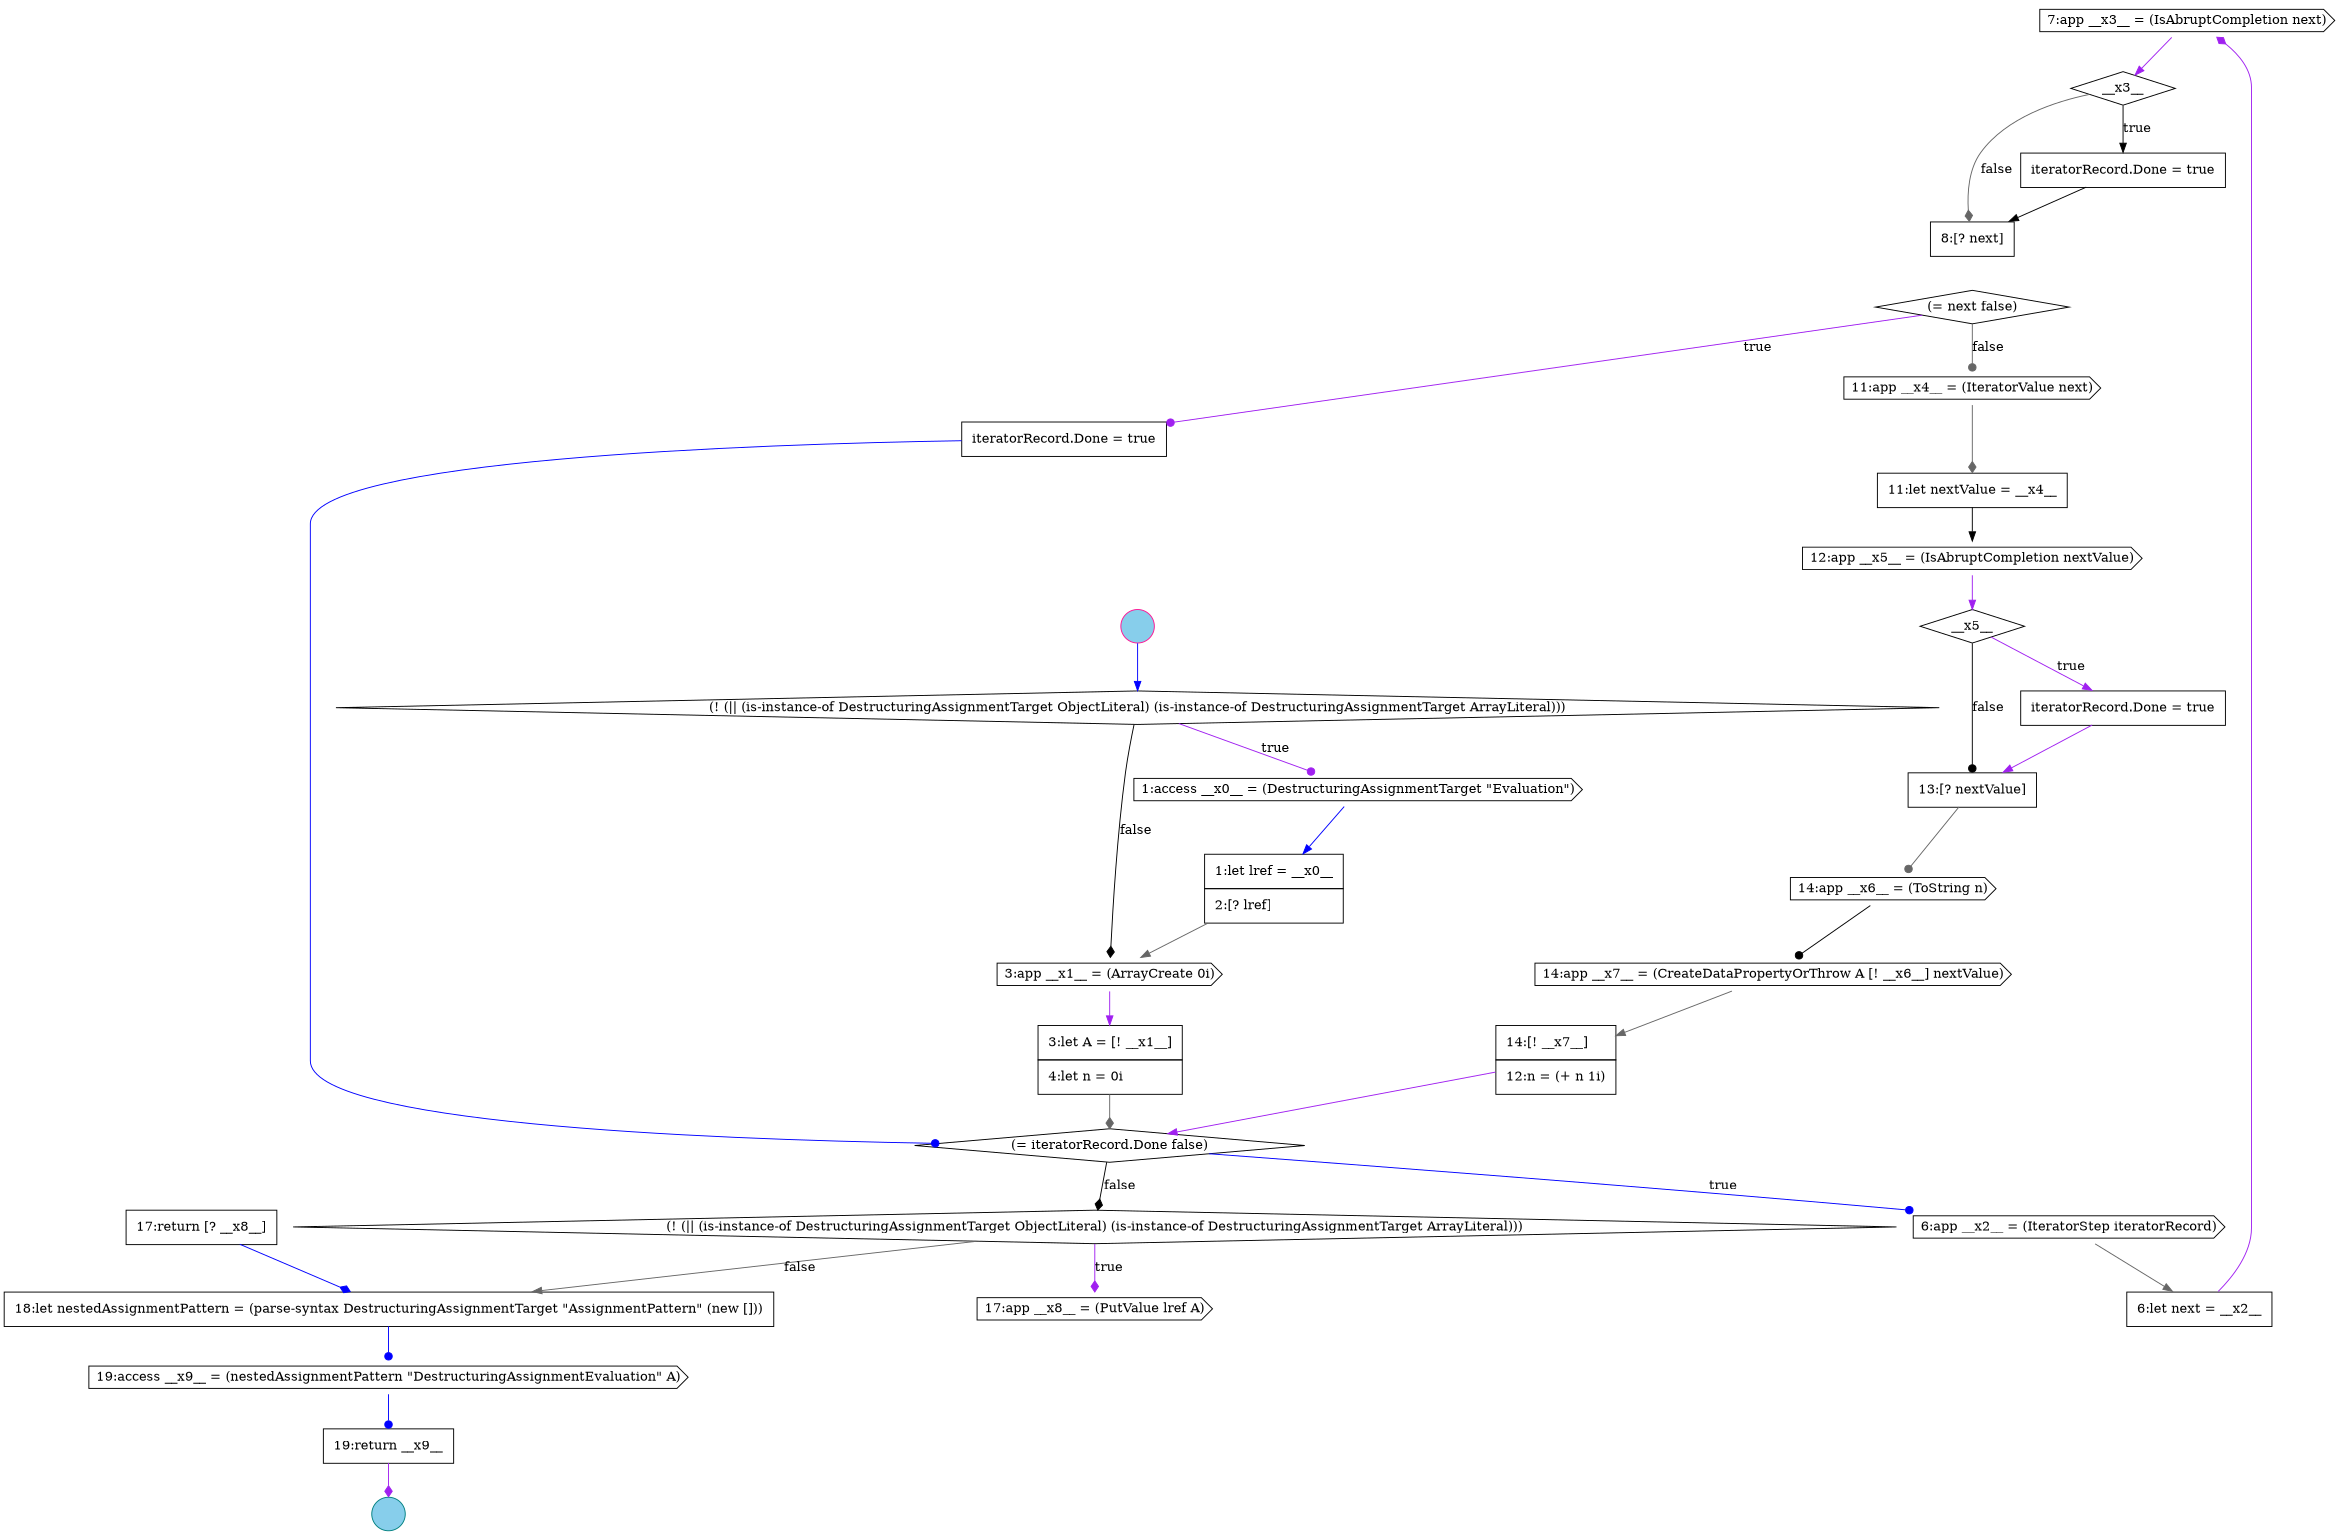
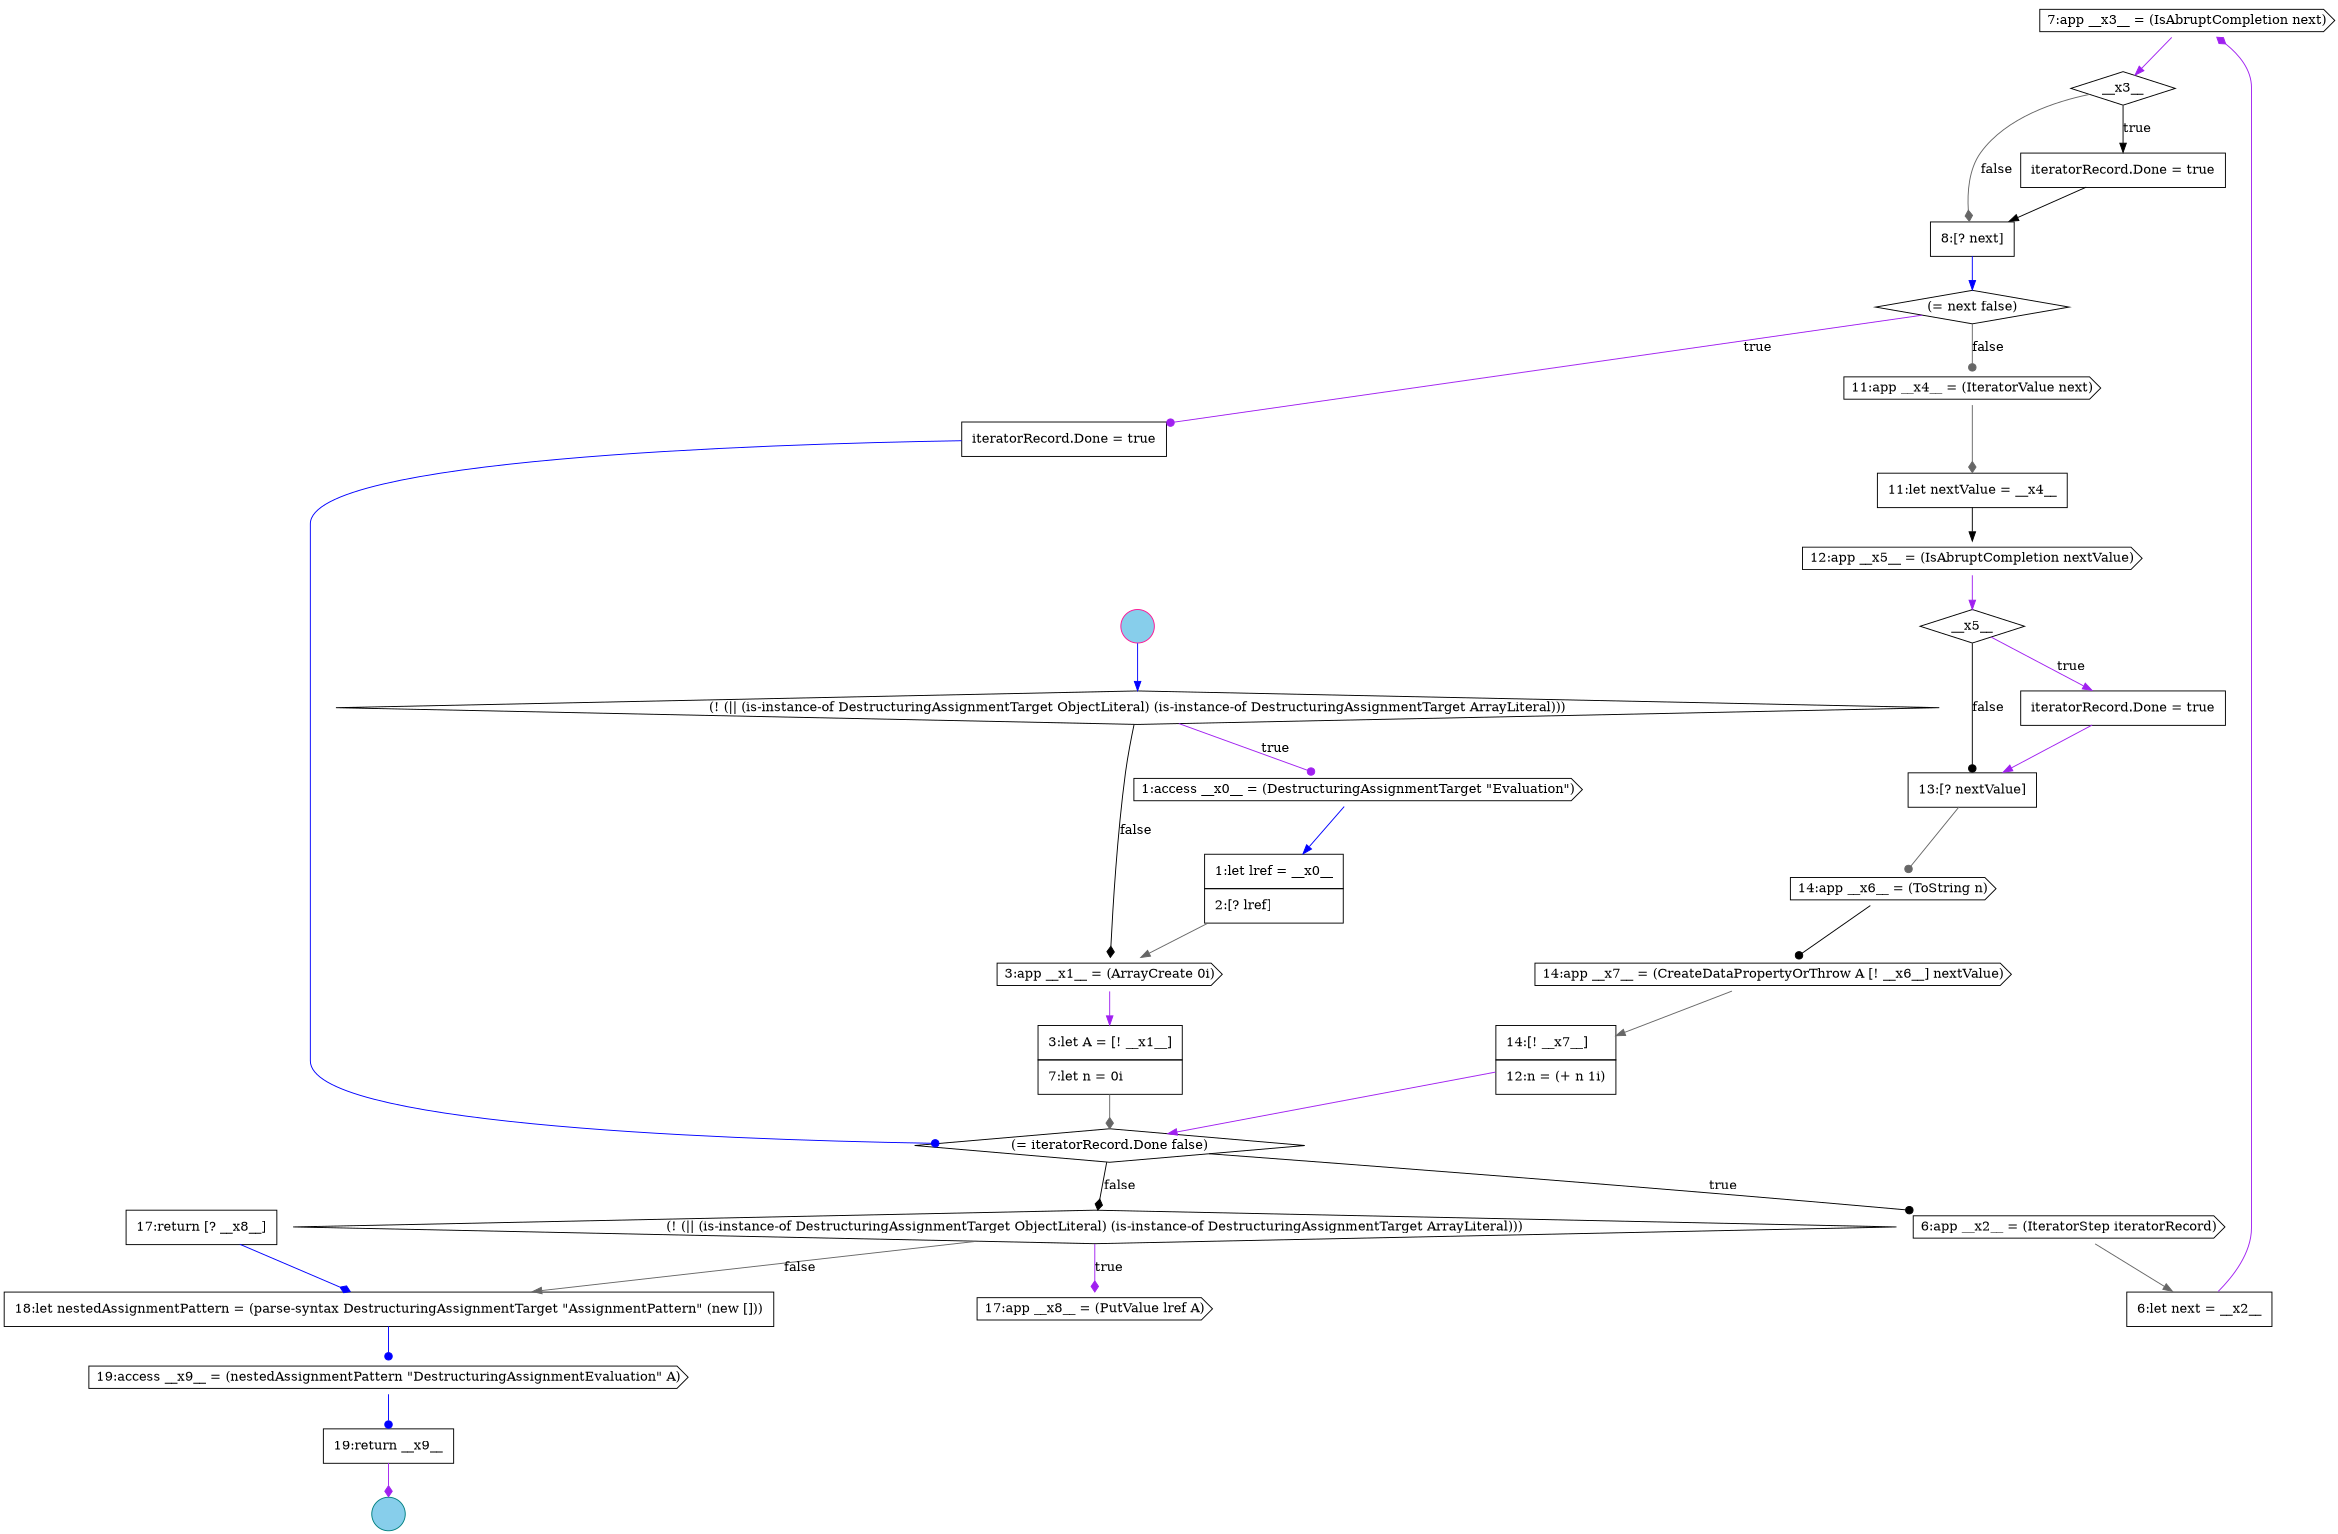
  digraph {
    node [color=black fillcolor=white shape=none style=filled]
    edge [arrowhead=normal color=purple]
    n1 [label=<<font color="black">7:app __x3__ = (IsAbruptCompletion next)</font>> shape=cds]
    n2 [label=<<font color="black">__x3__</font>> shape=diamond]
    n3 [label=<<font color="black">     <table border="0" cellborder="1" cellspacing="0" cellpadding="10">       <tr><td align="left">8:[? next]</td></tr>     </table>   </font>> margin=0]
    n4 [label=<<font color="black">     <table border="0" cellborder="1" cellspacing="0" cellpadding="10">       <tr><td align="left">iteratorRecord.Done = true</td></tr>     </table>   </font>> margin=0]
    n5 [label=<<font color="black">     <table border="0" cellborder="1" cellspacing="0" cellpadding="10">       <tr><td align="left">17:return [? __x8__]</td></tr>     </table>   </font>> margin=0]
    n6 [label=<<font color="black">     <table border="0" cellborder="1" cellspacing="0" cellpadding="10">       <tr><td align="left">18:let nestedAssignmentPattern = (parse-syntax DestructuringAssignmentTarget &quot;AssignmentPattern&quot; (new []))</td></tr>     </table>   </font>> margin=0]
    n7 [label=<<font color="black">19:access __x9__ = (nestedAssignmentPattern &quot;DestructuringAssignmentEvaluation&quot; A)</font>> shape=cds]
    n8 [label=<<font color="black">(= next false)</font>> shape=diamond]
    n9 [label=<<font color="black">11:app __x4__ = (IteratorValue next)</font>> shape=cds]
    n10 [label=<<font color="black">     <table border="0" cellborder="1" cellspacing="0" cellpadding="10">       <tr><td align="left">iteratorRecord.Done = true</td></tr>     </table>   </font>> margin=0]
    n11 [label=<<font color="black">(! (|| (is-instance-of DestructuringAssignmentTarget ObjectLiteral) (is-instance-of DestructuringAssignmentTarget ArrayLiteral)))</font>> shape=diamond]
    n12 [label=<<font color="black">1:access __x0__ = (DestructuringAssignmentTarget &quot;Evaluation&quot;)</font>> shape=cds]
    n13 [label=<<font color="black">3:app __x1__ = (ArrayCreate 0i)</font>> shape=cds]
    n14 [label=<<font color="black">     <table border="0" cellborder="1" cellspacing="0" cellpadding="10">       <tr><td align="left">1:let lref = __x0__</td></tr>       <tr><td align="left">2:[? lref]</td></tr>     </table>   </font>> margin=0]
-   n15 [label=<<font color="black">     <table border="0" cellborder="1" cellspacing="0" cellpadding="10">       <tr><td align="left">3:let A = [! __x1__]</td></tr>       <tr><td align="left">4:let n = 0i</td></tr>     </table>   </font>> margin=0]
+   n15 [label=<<font color="black">     <table border="0" cellborder="1" cellspacing="0" cellpadding="10">       <tr><td align="left">3:let A = [! __x1__]</td></tr>       <tr><td align="left">7:let n = 0i</td></tr>     </table>   </font>> margin=0]
    n16 [label=<<font color="black">     <table border="0" cellborder="1" cellspacing="0" cellpadding="10">       <tr><td align="left">19:return __x9__</td></tr>     </table>   </font>> margin=0]
    n17 [color=teal fillcolor=skyblue label=" " shape=circle]
    n18 [label=<<font color="black">     <table border="0" cellborder="1" cellspacing="0" cellpadding="10">       <tr><td align="left">11:let nextValue = __x4__</td></tr>     </table>   </font>> margin=0]
    n19 [label=<<font color="black">12:app __x5__ = (IsAbruptCompletion nextValue)</font>> shape=cds]
    n20 [label=<<font color="black">(= iteratorRecord.Done false)</font>> shape=diamond]
    n21 [label=<<font color="black">(! (|| (is-instance-of DestructuringAssignmentTarget ObjectLiteral) (is-instance-of DestructuringAssignmentTarget ArrayLiteral)))</font>> shape=diamond]
    n22 [label=<<font color="black">6:app __x2__ = (IteratorStep iteratorRecord)</font>> shape=cds]
    n23 [label=<<font color="black">17:app __x8__ = (PutValue lref A)</font>> shape=cds]
    n24 [label=<<font color="black">     <table border="0" cellborder="1" cellspacing="0" cellpadding="10">       <tr><td align="left">6:let next = __x2__</td></tr>     </table>   </font>> margin=0]
    n25 [label=<<font color="black">     <table border="0" cellborder="1" cellspacing="0" cellpadding="10">       <tr><td align="left">14:[! __x7__]</td></tr>       <tr><td align="left">12:n = (+ n 1i)</td></tr>     </table>   </font>> margin=0]
    n26 [label=<<font color="black">14:app __x7__ = (CreateDataPropertyOrThrow A [! __x6__] nextValue)</font>> shape=cds]
    n27 [label=<<font color="black">__x5__</font>> shape=diamond]
    n28 [label=<<font color="black">     <table border="0" cellborder="1" cellspacing="0" cellpadding="10">       <tr><td align="left">13:[? nextValue]</td></tr>     </table>   </font>> margin=0]
    n29 [label=<<font color="black">14:app __x6__ = (ToString n)</font>> shape=cds]
    n30 [label=<<font color="black">     <table border="0" cellborder="1" cellspacing="0" cellpadding="10">       <tr><td align="left">iteratorRecord.Done = true</td></tr>     </table>   </font>> margin=0]
    n31 [color=deeppink fillcolor=skyblue label=" " shape=circle]
    n1 -> n2
    n2 -> n3 [arrowhead=diamond color=gray40 label=<<font color="black">false</font>>]
    n2 -> n4 [color=black label=<<font color="black">true</font>>]
+   n3 -> n8 [color=blue]
    n4 -> n3 [color=black]
    n5 -> n6 [arrowhead=diamond color=blue]
    n6 -> n7 [arrowhead=dot color=blue]
    n7 -> n16 [arrowhead=dot color=blue]
    n8 -> n9 [arrowhead=dot color=gray40 label=<<font color="black">false</font>>]
    n8 -> n10 [arrowhead=dot label=<<font color="black">true</font>>]
    n9 -> n18 [arrowhead=diamond color=gray40]
    n10 -> n20 [arrowhead=dot color=blue]
    n11 -> n12 [arrowhead=dot label=<<font color="black">true</font>>]
    n11 -> n13 [arrowhead=diamond color=black label=<<font color="black">false</font>>]
    n12 -> n14 [color=blue]
    n13 -> n15
    n14 -> n13 [color=gray40]
    n15 -> n20 [arrowhead=diamond color=gray40]
    n16 -> n17 [arrowhead=diamond]
    n18 -> n19 [color=black]
    n19 -> n27
    n20 -> n21 [arrowhead=diamond color=black label=<<font color="black">false</font>>]
-   n20 -> n22 [arrowhead=dot color=blue label=<<font color="black">true</font>>]
+   n20 -> n22 [arrowhead=dot color=black label=<<font color="black">true</font>>]
    n21 -> n6 [color=gray40 label=<<font color="black">false</font>>]
    n21 -> n23 [arrowhead=diamond label=<<font color="black">true</font>>]
    n22 -> n24 [color=gray40]
    n24 -> n1 [arrowhead=diamond]
    n25 -> n20
    n26 -> n25 [color=gray40]
    n27 -> n28 [arrowhead=dot color=black label=<<font color="black">false</font>>]
    n27 -> n30 [label=<<font color="black">true</font>>]
    n28 -> n29 [arrowhead=dot color=gray40]
    n29 -> n26 [arrowhead=dot color=black]
    n30 -> n28
    n31 -> n11 [color=blue]
  }
